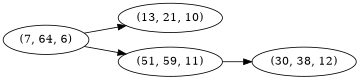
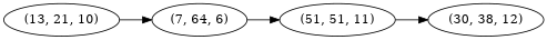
  digraph {
    rankdir=LR
    "(7, 64, 6)"
    "(13, 21, 10)"
-   "(51, 59, 11)"
+   "(51, 59, 11)" [label="(51, 51, 11)"]
    "(30, 38, 12)"
-   "(7, 64, 6)" -> "(13, 21, 10)"
+   "(13, 21, 10)" -> "(7, 64, 6)"
    "(7, 64, 6)" -> "(51, 59, 11)"
    "(51, 59, 11)" -> "(30, 38, 12)"
  }
